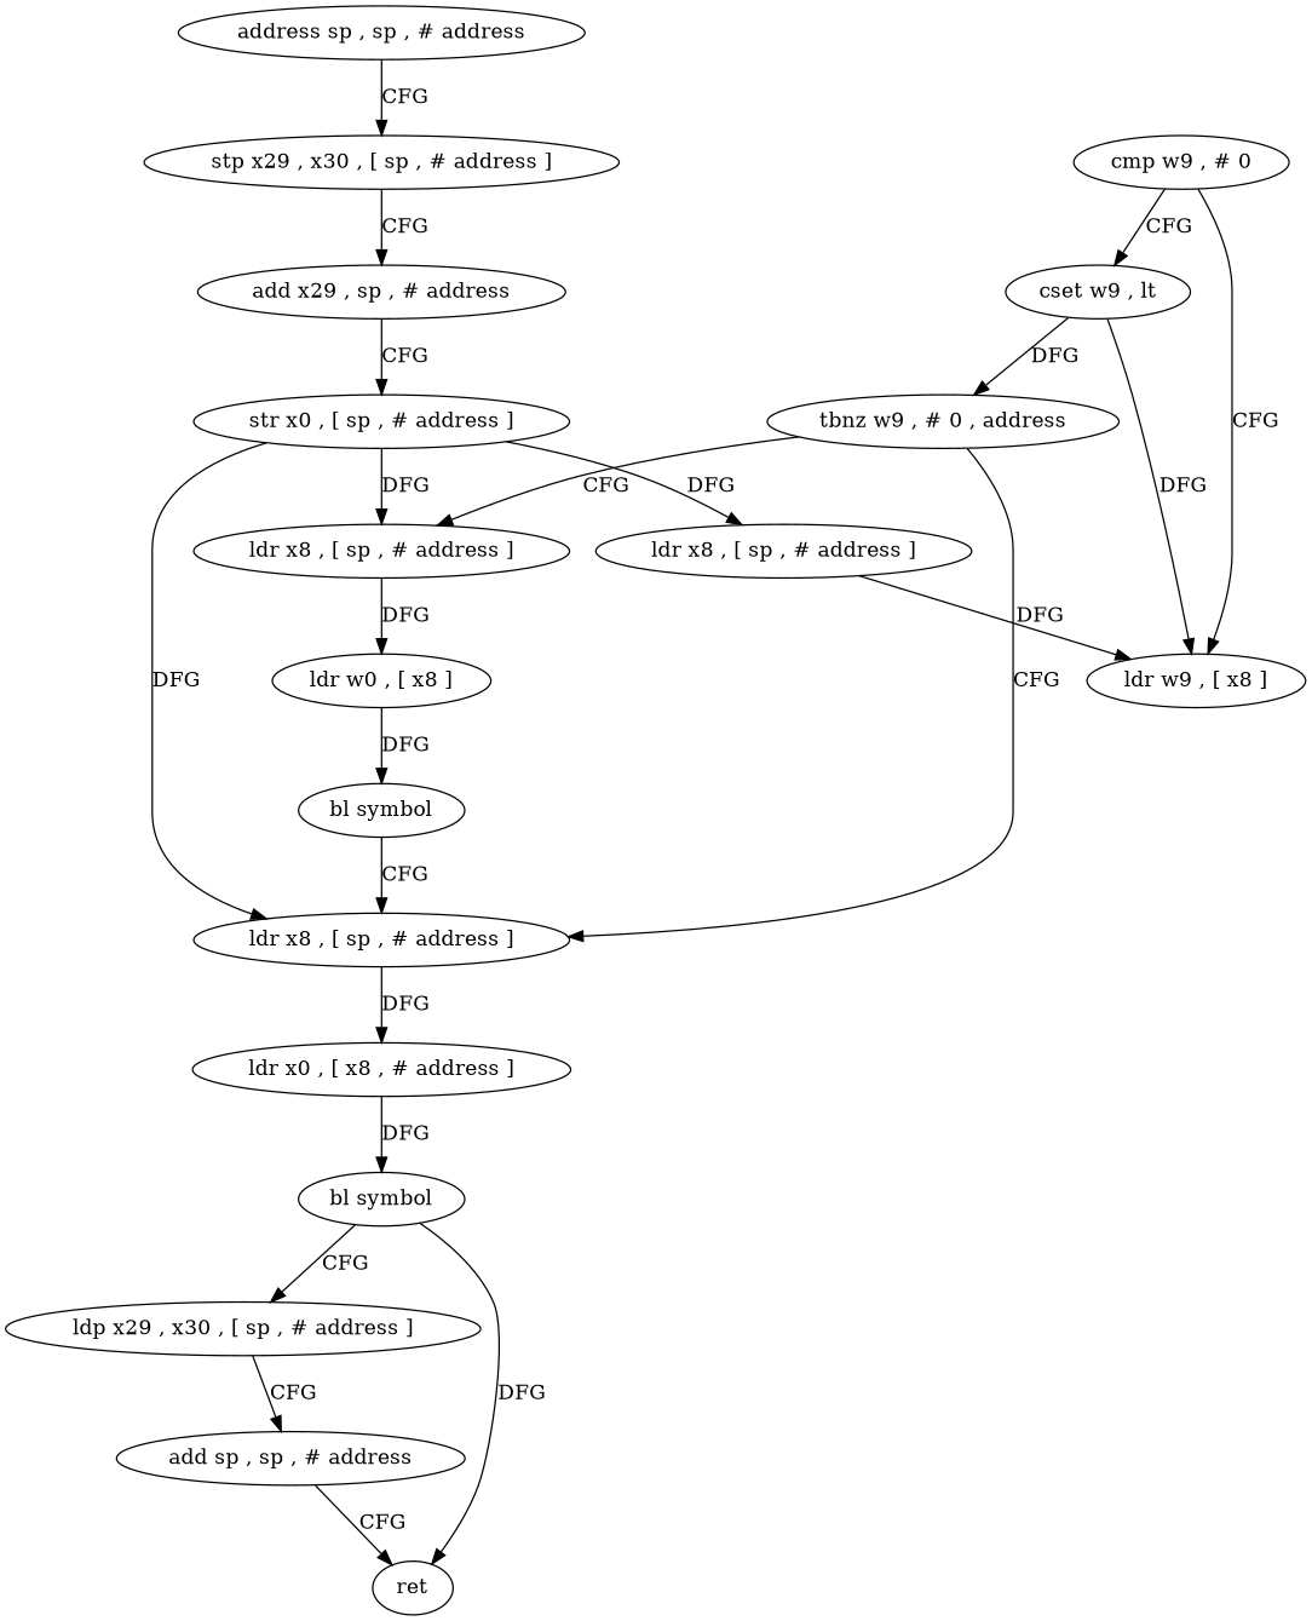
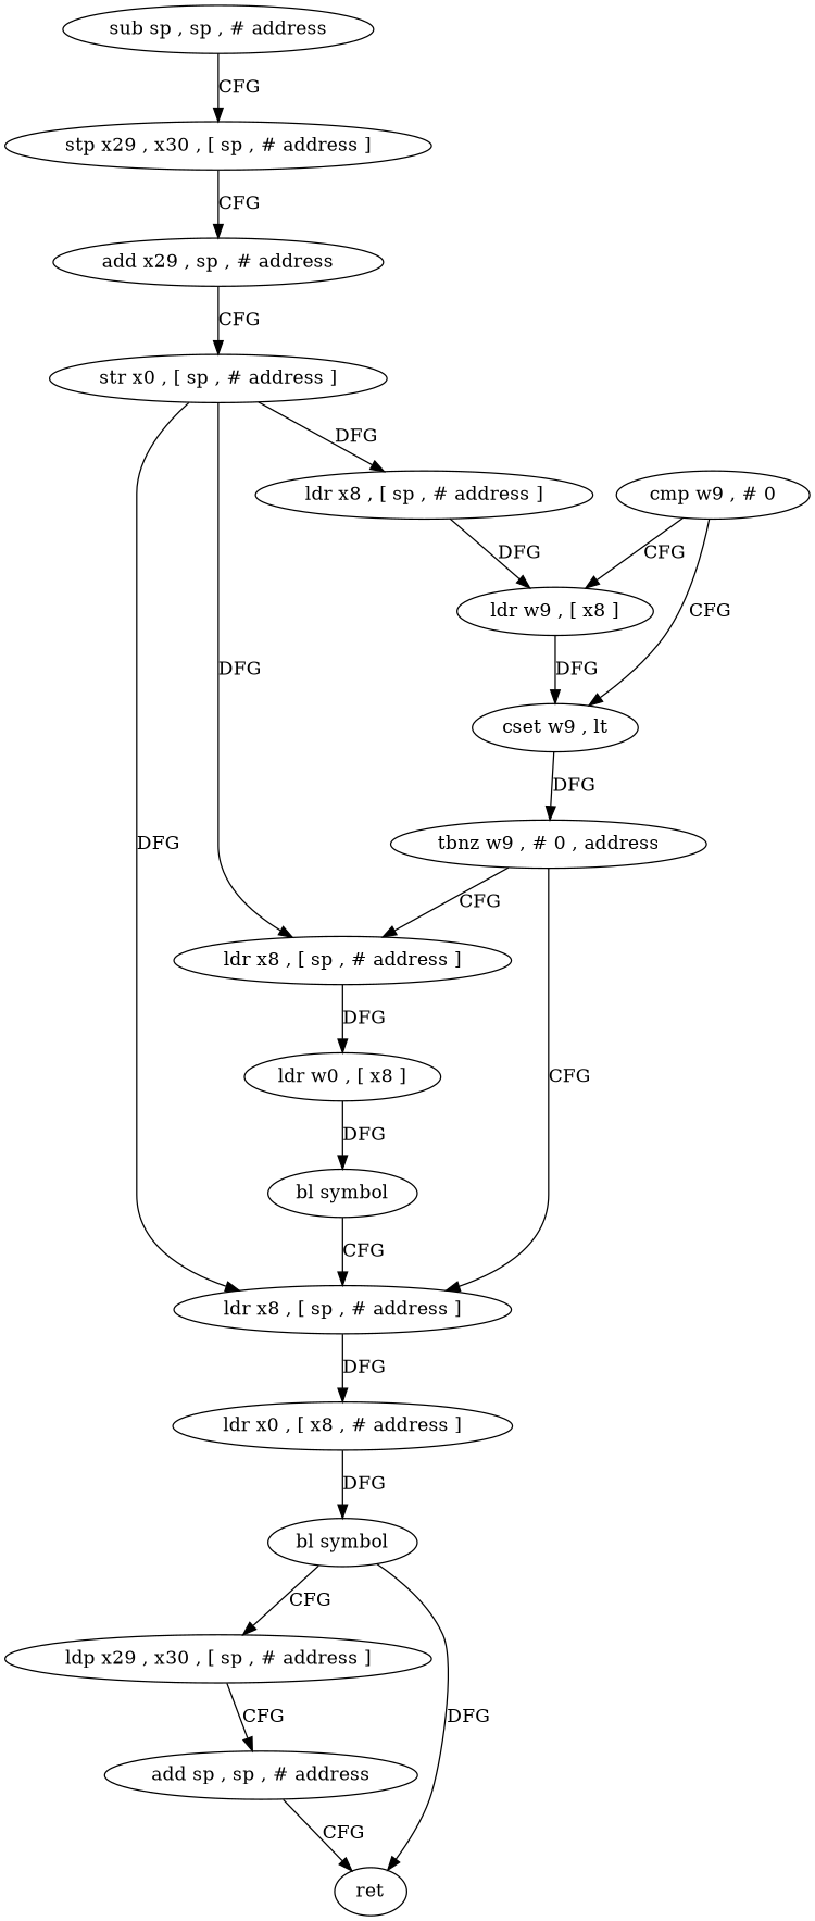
  digraph {
-   n1 [label="address sp , sp , # address"]
+   n1 [label="sub sp , sp , # address"]
    n2 [label="stp x29 , x30 , [ sp , # address ]"]
    n3 [label="add x29 , sp , # address"]
    n4 [label="str x0 , [ sp , # address ]"]
    n5 [label="ldr x8 , [ sp , # address ]"]
    n6 [label="ldr x8 , [ sp , # address ]"]
    n7 [label="ldr x8 , [ sp , # address ]"]
    n8 [label="ldr w9 , [ x8 ]"]
    n9 [label="ldr x0 , [ x8 , # address ]"]
    n10 [label="ldr w0 , [ x8 ]"]
    n11 [label="cset w9 , lt"]
    n12 [label="cmp w9 , # 0"]
    n13 [label="tbnz w9 , # 0 , address"]
    n14 [label="bl symbol"]
    n15 [label="bl symbol"]
    n16 [label="ldp x29 , x30 , [ sp , # address ]"]
    n17 [label=ret]
    n18 [label="add sp , sp , # address"]
    n1 -> n2 [label=CFG]
    n2 -> n3 [label=CFG]
    n3 -> n4 [label=CFG]
    n4 -> n5 [label=DFG]
    n4 -> n6 [label=DFG]
    n4 -> n7 [label=DFG]
    n5 -> n8 [label=DFG]
    n6 -> n9 [label=DFG]
    n7 -> n10 [label=DFG]
-   n11 -> n8 [label=DFG]
+   n8 -> n11 [label=DFG]
    n9 -> n14 [label=DFG]
    n10 -> n15 [label=DFG]
    n11 -> n13 [label=DFG]
    n12 -> n8 [label=CFG]
    n12 -> n11 [label=CFG]
    n13 -> n6 [label=CFG]
    n13 -> n7 [label=CFG]
    n14 -> n16 [label=CFG]
    n14 -> n17 [label=DFG]
    n15 -> n6 [label=CFG]
    n16 -> n18 [label=CFG]
    n18 -> n17 [label=CFG]
  }
